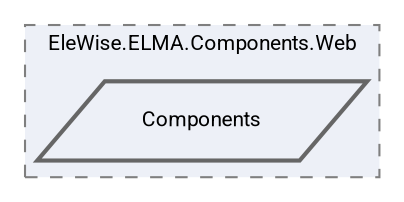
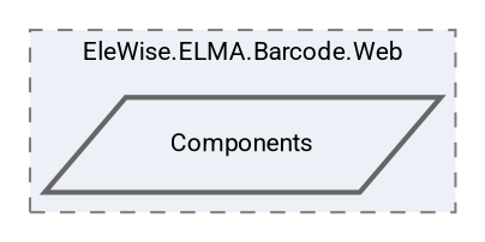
  digraph {
    compound=true
    fontname=Roboto
    n1 [color=gray40 fillcolor="#edf0f7" fontname=Roboto fontsize=10 height=0.2 label=Components shape=parallelogram style="filled,bold" width=0.4]
    subgraph cluster_1 {
      bgcolor="#edf0f7"
      fontsize=10
-     label="EleWise.ELMA.Components.Web"
+     label="EleWise.ELMA.Barcode.Web"
      pencolor=grey50
      style="filled,dashed"
      n1
    }
  }
